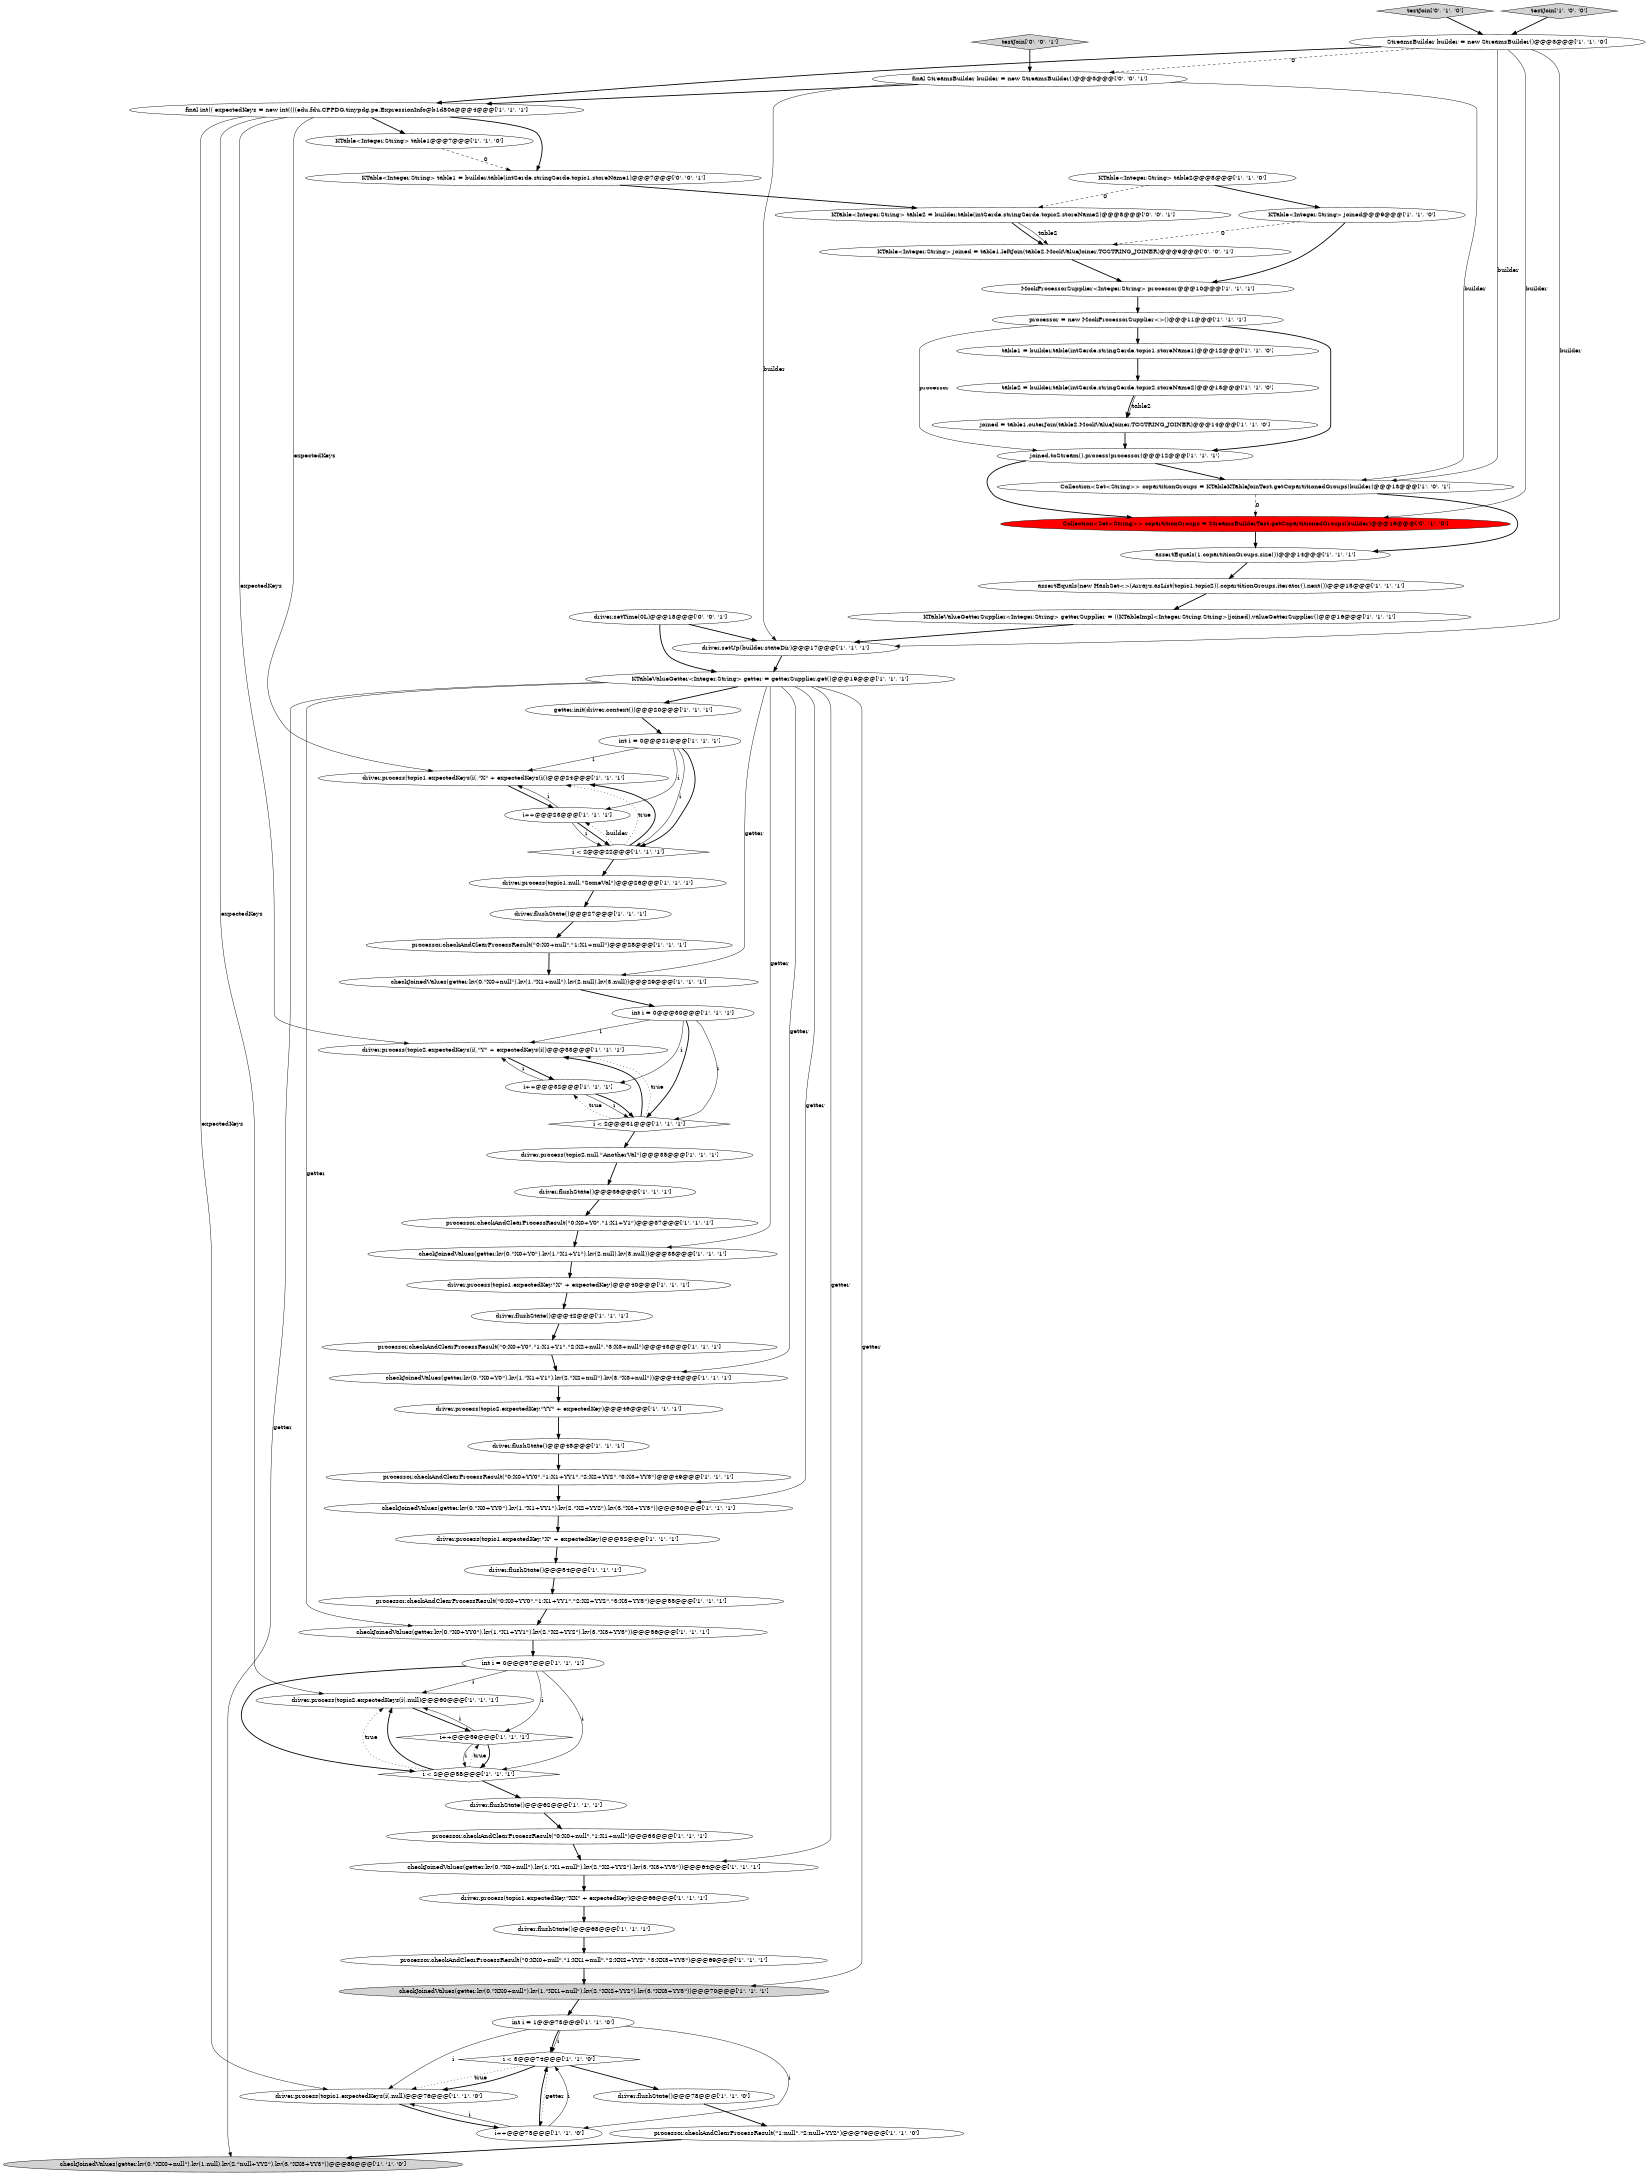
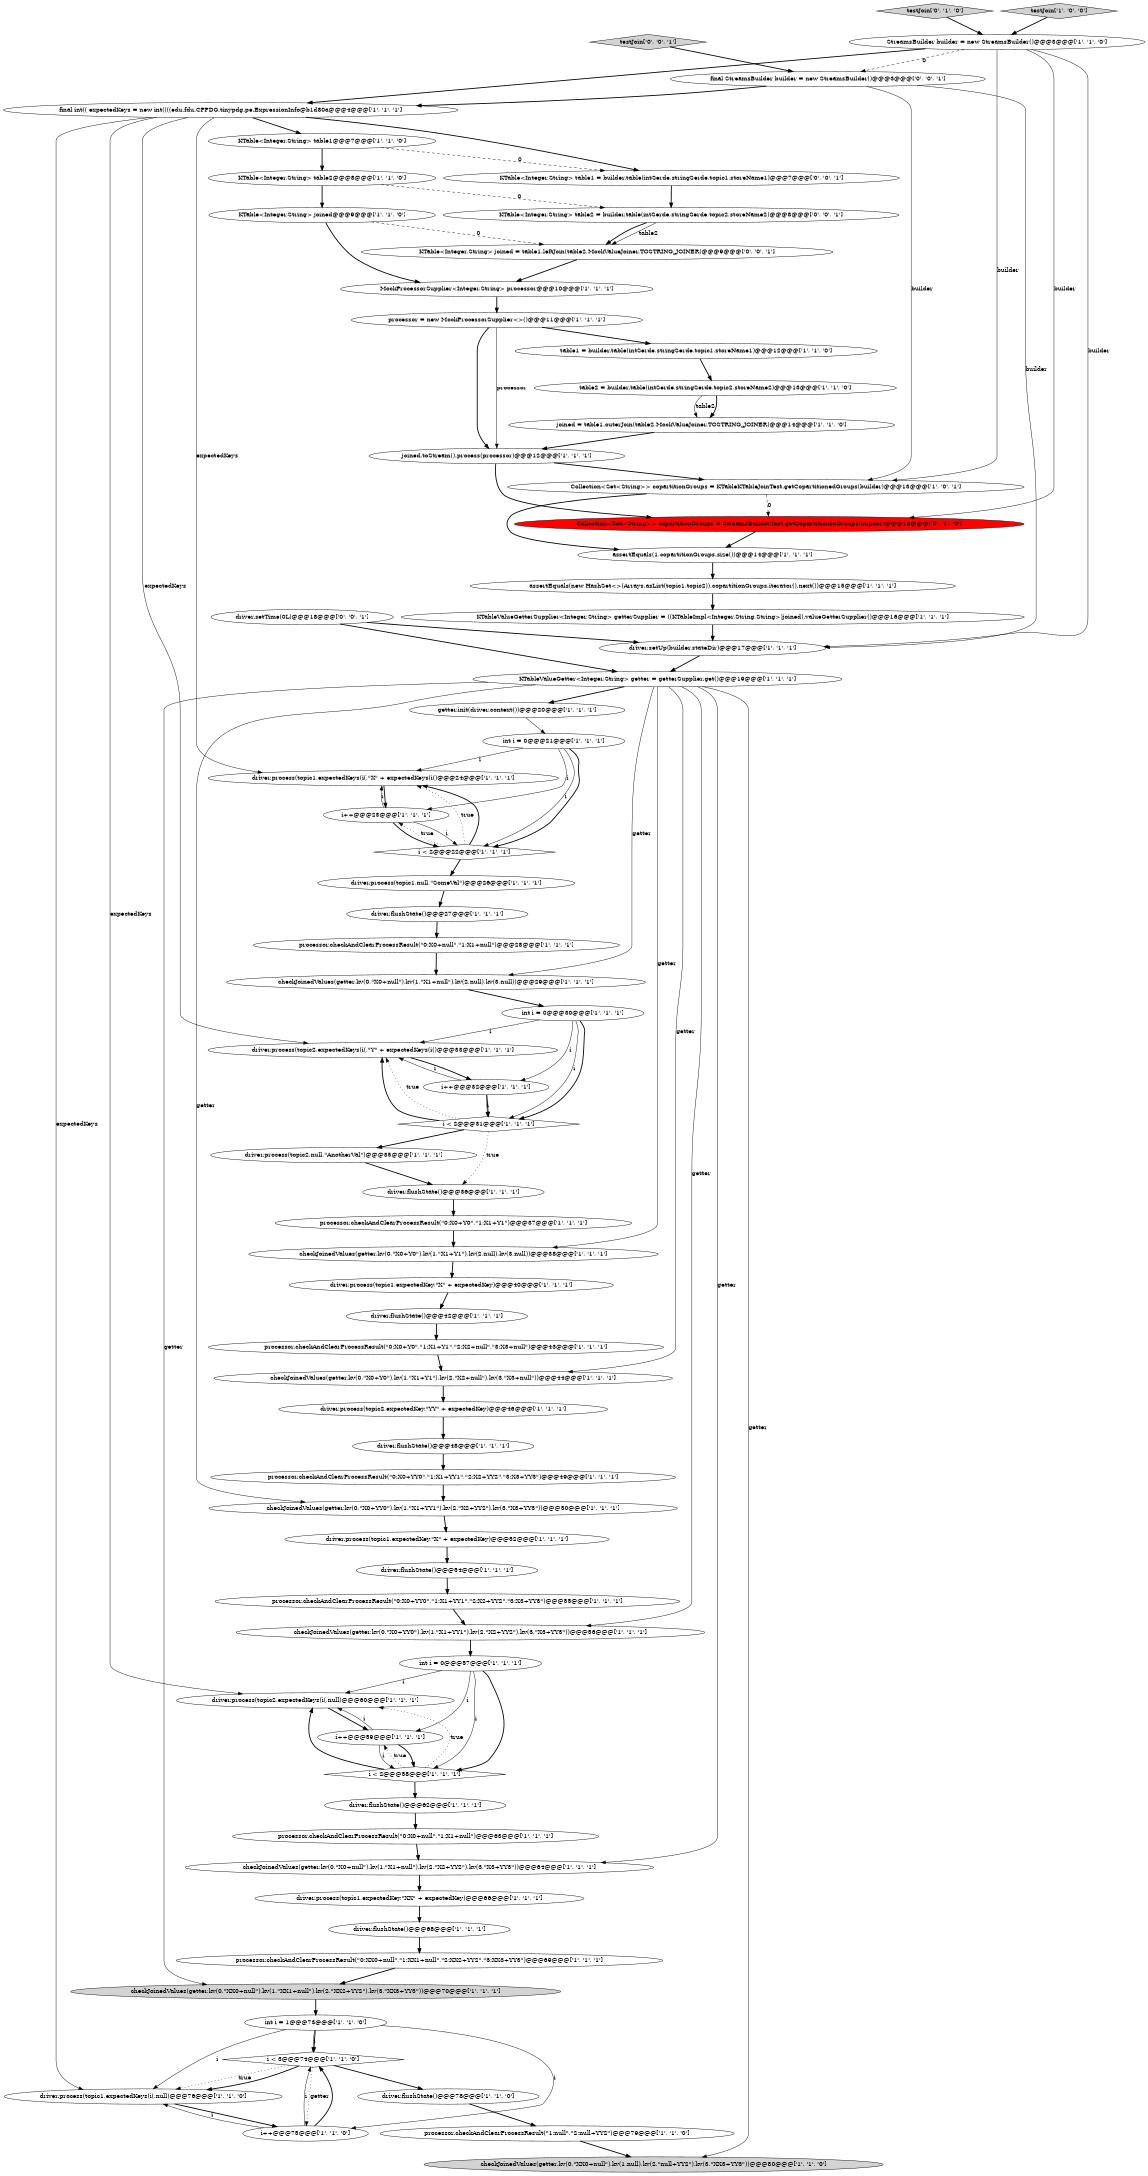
  digraph {
    node [fillcolor=white shape=ellipse style=filled]
    edge [style=bold]
    n1 [fillcolor=red label="Collection<Set<String>> copartitionGroups = StreamsBuilderTest.getCopartitionedGroups(builder)@@@16@@@['0', '1', '0']"]
    n2 [label="assertEquals(1,copartitionGroups.size())@@@14@@@['1', '1', '1']"]
    n3 [label="assertEquals(new HashSet<>(Arrays.asList(topic1,topic2)),copartitionGroups.iterator().next())@@@15@@@['1', '1', '1']"]
    n4 [label="KTable<Integer,String> table2@@@8@@@['1', '1', '0']"]
    n5 [label="KTable<Integer,String> table2 = builder.table(intSerde,stringSerde,topic2,storeName2)@@@8@@@['0', '0', '1']"]
    n6 [label="KTable<Integer,String> joined@@@9@@@['1', '1', '0']"]
    n7 [label="KTable<Integer,String> joined = table1.leftJoin(table2,MockValueJoiner.TOSTRING_JOINER)@@@9@@@['0', '0', '1']"]
    n8 [label="MockProcessorSupplier<Integer,String> processor@@@10@@@['1', '1', '1']"]
    n9 [label="getter.init(driver.context())@@@20@@@['1', '1', '1']"]
    n10 [label="int i = 0@@@21@@@['1', '1', '1']"]
    n11 [label="driver.process(topic1,expectedKeys(i(,\"X\" + expectedKeys(i()@@@24@@@['1', '1', '1']"]
    n12 [label="i++@@@23@@@['1', '1', '1']"]
    n13 [label="i < 2@@@22@@@['1', '1', '1']" shape=diamond]
    n14 [label="driver.process(topic1,expectedKey,\"X\" + expectedKey)@@@52@@@['1', '1', '1']"]
    n15 [label="driver.flushState()@@@54@@@['1', '1', '1']"]
    n16 [label="processor.checkAndClearProcessResult(\"0:X0+YY0\",\"1:X1+YY1\",\"2:X2+YY2\",\"3:X3+YY3\")@@@55@@@['1', '1', '1']"]
    n17 [label="driver.flushState()@@@48@@@['1', '1', '1']"]
    n18 [label="processor.checkAndClearProcessResult(\"0:X0+YY0\",\"1:X1+YY1\",\"2:X2+YY2\",\"3:X3+YY3\")@@@49@@@['1', '1', '1']"]
    n19 [label="checkJoinedValues(getter,kv(0,\"X0+YY0\"),kv(1,\"X1+YY1\"),kv(2,\"X2+YY2\"),kv(3,\"X3+YY3\"))@@@50@@@['1', '1', '1']"]
    n20 [fillcolor=lightgray label="checkJoinedValues(getter,kv(0,\"XX0+null\"),kv(1,null),kv(2,\"null+YY2\"),kv(3,\"XX3+YY3\"))@@@80@@@['1', '1', '0']"]
    n21 [label="i < 3@@@74@@@['1', '1', '0']" shape=diamond]
    n22 [label="driver.process(topic1,expectedKeys(i(,null)@@@76@@@['1', '1', '0']"]
    n23 [label="i++@@@75@@@['1', '1', '0']"]
    n24 [label="driver.flushState()@@@78@@@['1', '1', '0']"]
    n25 [label="processor.checkAndClearProcessResult(\"1:null\",\"2:null+YY2\")@@@79@@@['1', '1', '0']"]
    n26 [label="StreamsBuilder builder = new StreamsBuilder()@@@3@@@['1', '1', '0']"]
    n27 [label="final StreamsBuilder builder = new StreamsBuilder()@@@3@@@['0', '0', '1']"]
    n28 [label="final int(( expectedKeys = new int((((edu.fdu.CPPDG.tinypdg.pe.ExpressionInfo@b1d80a@@@4@@@['1', '1', '1']"]
    n29 [label="driver.setUp(builder,stateDir)@@@17@@@['1', '1', '1']"]
    n30 [label="Collection<Set<String>> copartitionGroups = KTableKTableJoinTest.getCopartitionedGroups(builder)@@@13@@@['1', '0', '1']"]
    n31 [label="driver.process(topic2,expectedKeys(i(,\"Y\" + expectedKeys(i()@@@33@@@['1', '1', '1']"]
    n32 [label="driver.process(topic2,expectedKeys(i(,null)@@@60@@@['1', '1', '1']"]
    n33 [label="KTable<Integer,String> table1 = builder.table(intSerde,stringSerde,topic1,storeName1)@@@7@@@['0', '0', '1']"]
    n34 [label="KTable<Integer,String> table1@@@7@@@['1', '1', '0']"]
    n35 [label="KTableValueGetter<Integer,String> getter = getterSupplier.get()@@@19@@@['1', '1', '1']"]
    n36 [label="driver.process(topic1,null,\"SomeVal\")@@@26@@@['1', '1', '1']"]
    n37 [fillcolor=lightgray label="testJoin['0', '1', '0']" shape=diamond]
    n38 [label="processor = new MockProcessorSupplier<>()@@@11@@@['1', '1', '1']"]
    n39 [label="joined.toStream().process(processor)@@@12@@@['1', '1', '1']"]
    n40 [label="table1 = builder.table(intSerde,stringSerde,topic1,storeName1)@@@12@@@['1', '1', '0']"]
    n41 [label="int i = 1@@@73@@@['1', '1', '0']"]
    n42 [fillcolor=lightgray label="checkJoinedValues(getter,kv(0,\"XX0+null\"),kv(1,\"XX1+null\"),kv(2,\"XX2+YY2\"),kv(3,\"XX3+YY3\"))@@@70@@@['1', '1', '1']"]
    n43 [label="processor.checkAndClearProcessResult(\"0:X0+Y0\",\"1:X1+Y1\")@@@37@@@['1', '1', '1']"]
    n44 [label="checkJoinedValues(getter,kv(0,\"X0+Y0\"),kv(1,\"X1+Y1\"),kv(2,null),kv(3,null))@@@38@@@['1', '1', '1']"]
    n45 [label="driver.process(topic1,expectedKey,\"X\" + expectedKey)@@@40@@@['1', '1', '1']"]
    n46 [label="checkJoinedValues(getter,kv(0,\"X0+Y0\"),kv(1,\"X1+Y1\"),kv(2,\"X2+null\"),kv(3,\"X3+null\"))@@@44@@@['1', '1', '1']"]
    n47 [label="driver.process(topic2,expectedKey,\"YY\" + expectedKey)@@@46@@@['1', '1', '1']"]
    n48 [label="processor.checkAndClearProcessResult(\"0:X0+null\",\"1:X1+null\")@@@28@@@['1', '1', '1']"]
    n49 [label="checkJoinedValues(getter,kv(0,\"X0+null\"),kv(1,\"X1+null\"),kv(2,null),kv(3,null))@@@29@@@['1', '1', '1']"]
    n50 [label="int i = 0@@@30@@@['1', '1', '1']"]
    n51 [label="processor.checkAndClearProcessResult(\"0:X0+null\",\"1:X1+null\")@@@63@@@['1', '1', '1']"]
    n52 [label="checkJoinedValues(getter,kv(0,\"X0+null\"),kv(1,\"X1+null\"),kv(2,\"X2+YY2\"),kv(3,\"X3+YY3\"))@@@64@@@['1', '1', '1']"]
    n53 [label="driver.process(topic1,expectedKey,\"XX\" + expectedKey)@@@66@@@['1', '1', '1']"]
    n54 [label="KTableValueGetterSupplier<Integer,String> getterSupplier = ((KTableImpl<Integer,String,String>)joined).valueGetterSupplier()@@@16@@@['1', '1', '1']"]
    n55 [label="i < 2@@@31@@@['1', '1', '1']" shape=diamond]
    n56 [label="driver.process(topic2,null,\"AnotherVal\")@@@35@@@['1', '1', '1']"]
    n57 [label="i++@@@32@@@['1', '1', '1']"]
    n58 [label="driver.flushState()@@@36@@@['1', '1', '1']"]
    n59 [label="processor.checkAndClearProcessResult(\"0:XX0+null\",\"1:XX1+null\",\"2:XX2+YY2\",\"3:XX3+YY3\")@@@69@@@['1', '1', '1']"]
    n60 [fillcolor=lightgray label="testJoin['0', '0', '1']" shape=diamond]
-   n61 [label="i++@@@59@@@['1', '1', '1']" shape=diamond]
+   n61 [label="i++@@@59@@@['1', '1', '1']"]
    n62 [label="i < 2@@@58@@@['1', '1', '1']" shape=diamond]
    n63 [label="driver.flushState()@@@62@@@['1', '1', '1']"]
    n64 [label="joined = table1.outerJoin(table2,MockValueJoiner.TOSTRING_JOINER)@@@14@@@['1', '1', '0']"]
    n65 [label="driver.flushState()@@@42@@@['1', '1', '1']"]
    n66 [label="processor.checkAndClearProcessResult(\"0:X0+Y0\",\"1:X1+Y1\",\"2:X2+null\",\"3:X3+null\")@@@43@@@['1', '1', '1']"]
    n67 [label="driver.flushState()@@@27@@@['1', '1', '1']"]
    n68 [label="driver.flushState()@@@68@@@['1', '1', '1']"]
    n69 [label="table2 = builder.table(intSerde,stringSerde,topic2,storeName2)@@@13@@@['1', '1', '0']"]
    n70 [label="checkJoinedValues(getter,kv(0,\"X0+YY0\"),kv(1,\"X1+YY1\"),kv(2,\"X2+YY2\"),kv(3,\"X3+YY3\"))@@@56@@@['1', '1', '1']"]
    n71 [label="int i = 0@@@57@@@['1', '1', '1']"]
    n72 [label="driver.setTime(0L)@@@18@@@['0', '0', '1']"]
    n73 [fillcolor=lightgray label="testJoin['1', '0', '0']" shape=diamond]
    n1 -> n2
    n2 -> n3
    n3 -> n54
    n4 -> n5 [label=0 style=dashed]
    n4 -> n6
    n5 -> n7 [label=table2 style=solid]
    n5 -> n7
    n6 -> n7 [label=0 style=dashed]
    n6 -> n8
    n7 -> n8
    n8 -> n38
-   n9 -> n10
+   n9 -> n10 [style=solid]
    n10 -> n11 [label=i style=solid]
    n10 -> n12 [label=i style=solid]
    n10 -> n13 [label=i style=solid]
    n10 -> n13
    n11 -> n12
    n12 -> n11 [label=i style=solid]
    n12 -> n13 [label=i style=solid]
    n12 -> n13
    n13 -> n11 [label=true style=dotted]
    n13 -> n11
-   n13 -> n12 [label=builder style=dotted]
+   n13 -> n12 [label=true style=dotted]
    n13 -> n36
    n14 -> n15
    n15 -> n16
    n16 -> n70
    n17 -> n18
    n18 -> n19
    n19 -> n14
    n21 -> n22 [label=true style=dotted]
    n21 -> n22
    n21 -> n23 [label=getter style=dotted]
    n21 -> n24
    n22 -> n23
    n23 -> n21 [label=i style=solid]
    n23 -> n21
    n23 -> n22 [label=i style=solid]
    n24 -> n25
    n25 -> n20
    n26 -> n1 [label=builder style=solid]
    n26 -> n27 [label=0 style=dashed]
    n26 -> n28
    n26 -> n29 [label=builder style=solid]
    n26 -> n30 [label=builder style=solid]
    n27 -> n28
    n27 -> n29 [label=builder style=solid]
    n27 -> n30 [label=builder style=solid]
    n28 -> n11 [label=expectedKeys style=solid]
    n28 -> n22 [label=expectedKeys style=solid]
    n28 -> n31 [label=expectedKeys style=solid]
    n28 -> n32 [label=expectedKeys style=solid]
    n28 -> n33
    n28 -> n34
    n29 -> n35
    n30 -> n1 [label=0 style=dashed]
    n30 -> n2
    n31 -> n57
    n32 -> n61
    n33 -> n5
+   n34 -> n4
    n34 -> n33 [label=0 style=dashed]
    n35 -> n9
    n35 -> n19 [label=getter style=solid]
    n35 -> n20 [label=getter style=solid]
    n35 -> n42 [label=getter style=solid]
    n35 -> n44 [label=getter style=solid]
    n35 -> n46 [label=getter style=solid]
    n35 -> n49 [label=getter style=solid]
    n35 -> n52 [label=getter style=solid]
    n35 -> n70 [label=getter style=solid]
    n36 -> n67
    n37 -> n26
    n38 -> n39
    n38 -> n39 [label=processor style=solid]
    n38 -> n40
    n39 -> n1
    n39 -> n30
    n40 -> n69
    n41 -> n21 [label=i style=solid]
    n41 -> n21
    n41 -> n22 [label=i style=solid]
    n41 -> n23 [label=i style=solid]
    n42 -> n41
    n43 -> n44
    n44 -> n45
    n45 -> n65
    n46 -> n47
    n47 -> n17
    n48 -> n49
    n49 -> n50
    n50 -> n31 [label=i style=solid]
    n50 -> n55 [label=i style=solid]
    n50 -> n55
    n50 -> n57 [label=i style=solid]
    n51 -> n52
    n52 -> n53
    n53 -> n68
    n54 -> n29
    n55 -> n31
    n55 -> n31 [label=true style=dotted]
    n55 -> n56
-   n55 -> n57 [label=true style=dotted]
+   n55 -> n58 [label=true style=dotted]
    n56 -> n58
    n57 -> n31 [label=i style=solid]
    n57 -> n55
    n57 -> n55 [label=i style=solid]
    n58 -> n43
    n59 -> n42
    n60 -> n27
    n61 -> n32 [label=i style=solid]
    n61 -> n62
    n61 -> n62 [label=i style=solid]
    n62 -> n32 [label=true style=dotted]
    n62 -> n32
    n62 -> n61 [label=true style=dotted]
    n62 -> n63
    n63 -> n51
    n64 -> n39
    n65 -> n66
    n66 -> n46
    n67 -> n48
    n68 -> n59
    n69 -> n64 [label=table2 style=solid]
    n69 -> n64
    n70 -> n71
    n71 -> n32 [label=i style=solid]
    n71 -> n61 [label=i style=solid]
    n71 -> n62
    n71 -> n62 [label=i style=solid]
    n72 -> n29
    n72 -> n35
    n73 -> n26
  }
